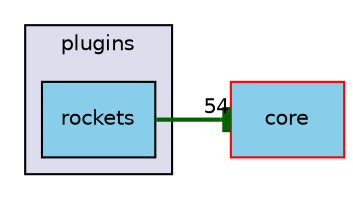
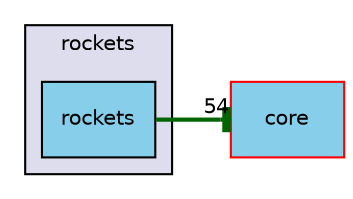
  digraph {
    compound=true
    rankdir=LR
    node [fillcolor=skyblue fontname=Helvetica fontsize=10 shape=box style=filled]
    n1 [label=rockets pencolor=black]
    n2 [color=red label=core]
    subgraph cluster_1 {
      bgcolor="#ddddee"
      fontname=Helvetica
      fontsize=10
-     label=plugins
+     label=rockets
      pencolor=black
      n1
    }
    n1 -> n2 [headlabel=54 labeldistance=1.5 labelfontname=Helvetica labelfontsize=10 color=darkgreen style=bold arrowhead=tee]
  }
